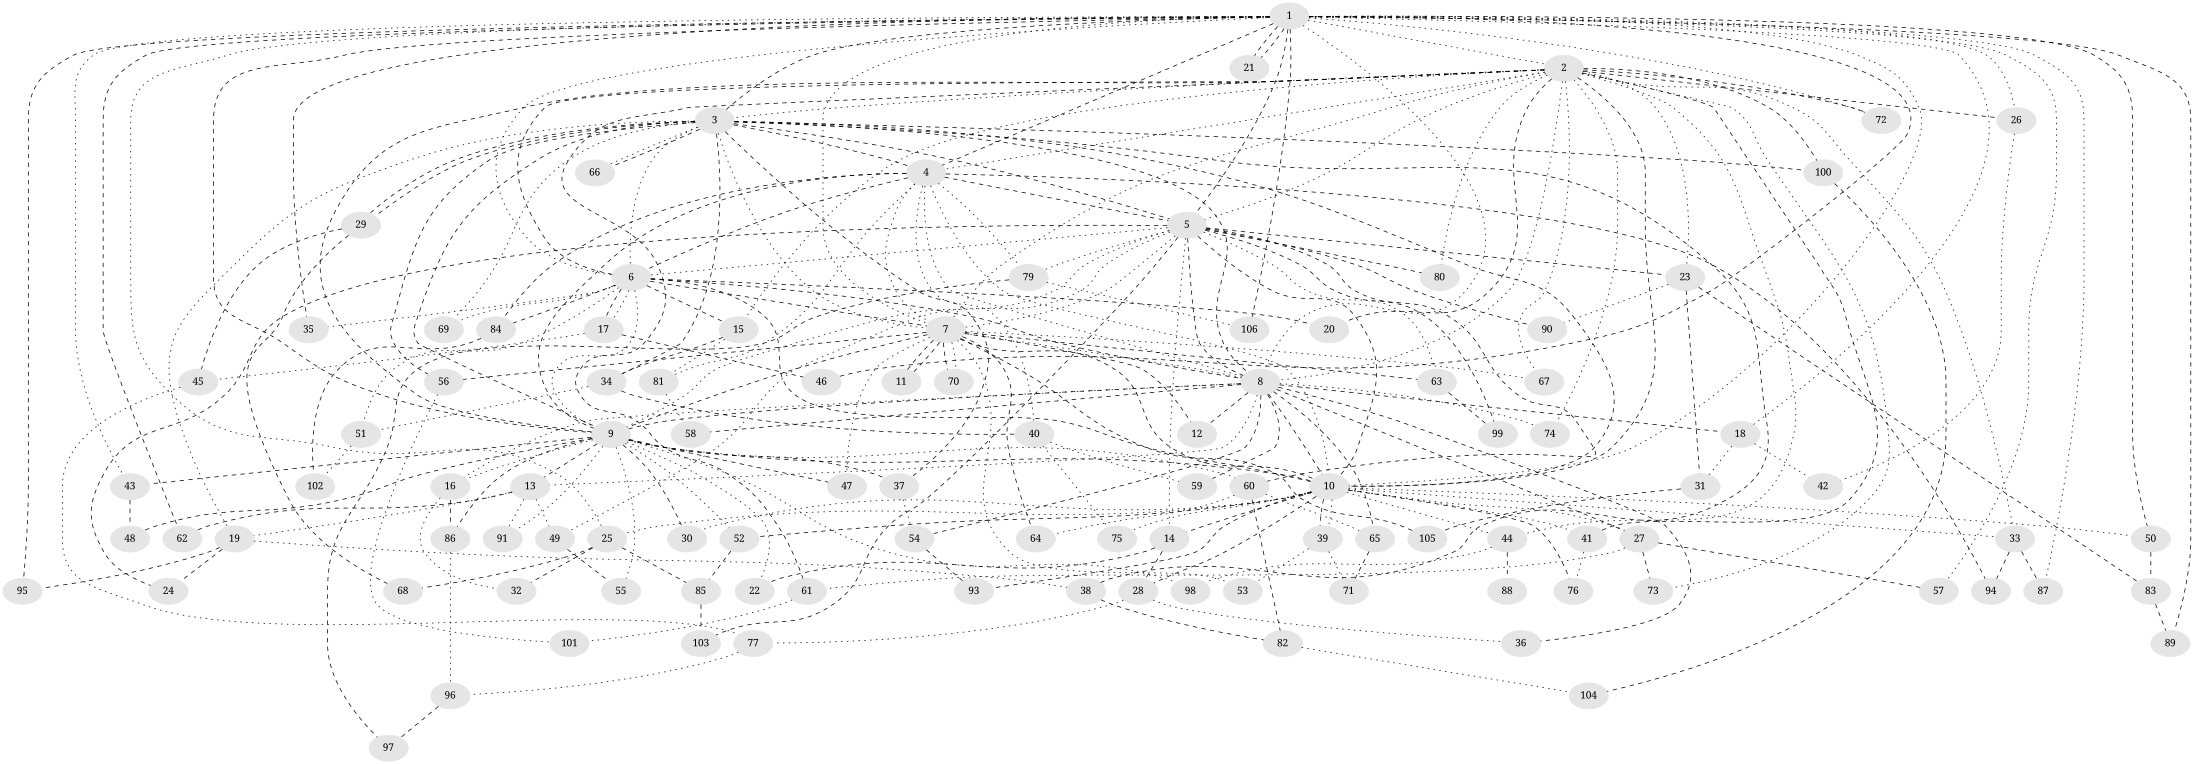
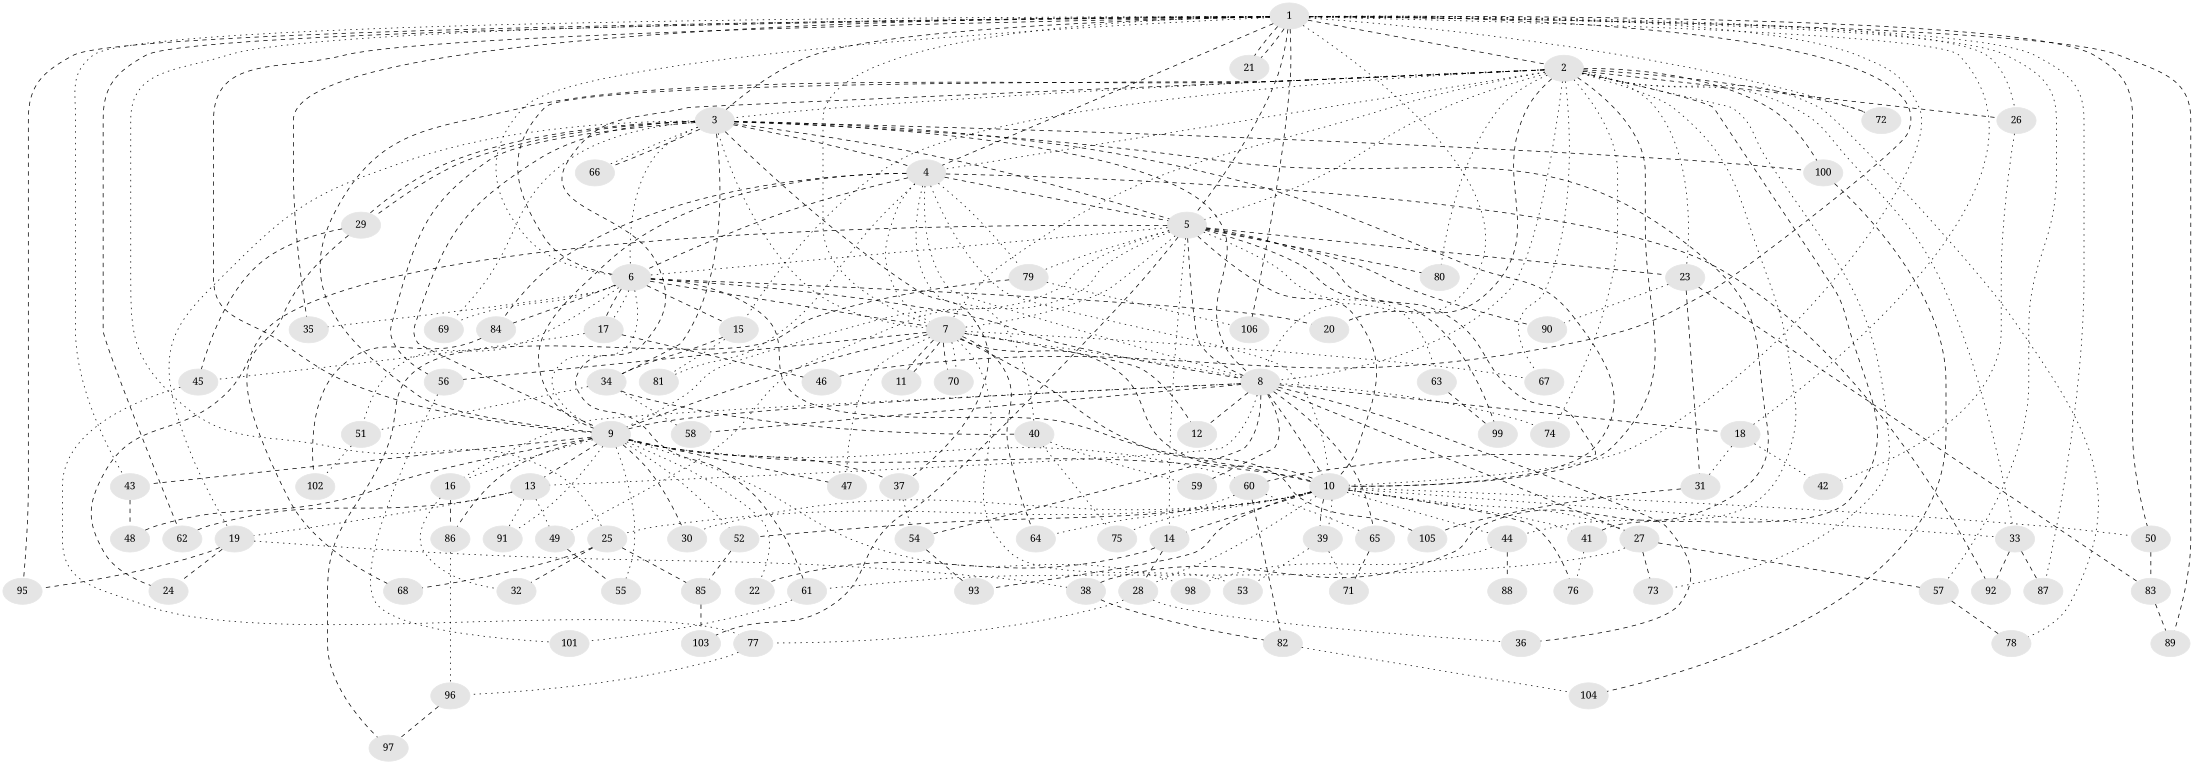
  graph {
    fontname="Noto Serif"
    node [color=gray90 fontname="Noto Serif" style=filled]
    edge [fontname="Noto Serif" style=dashed]
    1
    2
    3
    4
    5
    6
    7
    8
    9
    10
    18
    21
    25
    26
    35
    43
    46
    50
    57
    62
    72
    87
    89
    95
    106
    15
    20
    23
    33
    41
    44
    61
    67
    73
    74
+   78
    80
    100
    19
    29
    34
    37
    38
    56
    66
    69
    40
    79
    81
    84
-   92 [label=94]
+   92
    14
    24
    49
    60
    63
    90
    99
    103
    17
    51
    11
    12
    47
    53
    64
    70
    105
    13
    16
    27
    36
    54
    58
    59
    65
    22
    30
    48
    52
    55
    86
    91
    98
    28
    39
    75
    76
    93
    31
    42
    32
    68
    85
    83
    88
    101
    104
    45
    82
    97
    102
    71
    96
    77
-   1 -- 2 [style=dotted]
+   1 -- 2
    1 -- 3
    1 -- 4
    1 -- 5
    1 -- 6 [style=dotted]
    1 -- 7 [style=dotted]
    1 -- 8 [style=dotted]
    1 -- 9
    1 -- 10 [style=dotted]
    1 -- 18 [style=dotted]
    1 -- 21
    1 -- 21
    1 -- 25 [style=dotted]
    1 -- 26 [style=dotted]
    1 -- 35
    1 -- 43 [style=dotted]
    1 -- 46
    1 -- 50
    1 -- 57 [style=dotted]
    1 -- 62
    1 -- 72 [style=dotted]
    1 -- 87 [style=dotted]
    1 -- 89
    1 -- 95
    1 -- 106
    2 -- 3 [style=dotted]
    2 -- 4 [style=dotted]
    2 -- 5 [style=dotted]
    2 -- 6
    2 -- 7 [style=dotted]
    2 -- 8 [style=dotted]
    2 -- 9
    2 -- 10
    2 -- 26
    2 -- 72
    2 -- 15 [style=dotted]
    2 -- 20
    2 -- 23 [style=dotted]
    2 -- 33 [style=dotted]
    2 -- 41
    2 -- 44 [style=dotted]
    2 -- 61
    2 -- 67 [style=dotted]
    2 -- 73 [style=dotted]
    2 -- 74 [style=dotted]
+   2 -- 78 [style=dotted]
    2 -- 80 [style=dotted]
    2 -- 100
    3 -- 4
    3 -- 5
    3 -- 6 [style=dotted]
    3 -- 7 [style=dotted]
    3 -- 8
    3 -- 9
    3 -- 10
    3 -- 100
    3 -- 19 [style=dotted]
    3 -- 29
    3 -- 29
    3 -- 34
    3 -- 37
    3 -- 38
    3 -- 56
    3 -- 66 [style=dotted]
    3 -- 66
    3 -- 69 [style=dotted]
    4 -- 5
    4 -- 6
    4 -- 7 [style=dotted]
    4 -- 8 [style=dotted]
    4 -- 9
    4 -- 10 [style=dotted]
    4 -- 40 [style=dotted]
    4 -- 79 [style=dotted]
    4 -- 81 [style=dotted]
    4 -- 84
    4 -- 92
    5 -- 6 [style=dotted]
    5 -- 7 [style=dotted]
    5 -- 8
    5 -- 9 [style=dotted]
    5 -- 10
    5 -- 23
    5 -- 80
    5 -- 79 [style=dotted]
    5 -- 14 [style=dotted]
    5 -- 24
    5 -- 49 [style=dotted]
    5 -- 60
    5 -- 63 [style=dotted]
    5 -- 90
    5 -- 99
    5 -- 103
    6 -- 7
    6 -- 8
    6 -- 9 [style=dotted]
    6 -- 10
    6 -- 35 [style=dotted]
    6 -- 15
    6 -- 20
    6 -- 69 [style=dotted]
    6 -- 84
    6 -- 17
    6 -- 17 [style=dotted]
    6 -- 51 [style=dotted]
    7 -- 8 [style=dotted]
    7 -- 9
    7 -- 10
    7 -- 67 [style=dotted]
    7 -- 56
-   7 -- 63
    7 -- 11
    7 -- 11
    7 -- 12
    7 -- 47 [style=dotted]
    7 -- 53 [style=dotted]
    7 -- 64
    7 -- 70
    7 -- 70 [style=dotted]
    7 -- 105
    8 -- 9
    8 -- 10
    8 -- 18
    8 -- 74 [style=dotted]
    8 -- 12
    8 -- 13 [style=dotted]
    8 -- 16 [style=dotted]
    8 -- 27
    8 -- 36
    8 -- 54
    8 -- 58
    8 -- 59
    8 -- 65
    9 -- 10
    9 -- 43
    9 -- 37
    9 -- 60 [style=dotted]
    9 -- 47
    9 -- 13
    9 -- 16 [style=dotted]
    9 -- 22 [style=dotted]
    9 -- 30
    9 -- 48
    9 -- 52 [style=dotted]
    9 -- 55 [style=dotted]
    9 -- 86
    9 -- 91 [style=dotted]
    9 -- 98 [style=dotted]
    10 -- 25 [style=dotted]
    10 -- 50 [style=dotted]
    10 -- 33 [style=dotted]
    10 -- 41 [style=dotted]
    10 -- 44 [style=dotted]
    10 -- 14
    10 -- 27 [style=dotted]
    10 -- 30 [style=dotted]
    10 -- 52
-   10 -- 28
+   10 -- 28 [style=dotted]
    10 -- 39
    10 -- 39 [style=dotted]
    10 -- 75 [style=dotted]
    10 -- 76
    10 -- 93
    18 -- 31 [style=dotted]
    18 -- 42 [style=dotted]
    25 -- 32
    25 -- 68
    25 -- 85
    26 -- 42 [style=dotted]
    43 -- 48
    50 -- 83
+   57 -- 78
    15 -- 34
    15 -- 81 [style=dotted]
    23 -- 90 [style=dotted]
    23 -- 31
    23 -- 83
    33 -- 87
    33 -- 92
    41 -- 76 [style=dotted]
    44 -- 98 [style=dotted]
    44 -- 88
    61 -- 101 [style=dotted]
    100 -- 104
    19 -- 95
    19 -- 38 [style=dotted]
    19 -- 24
    29 -- 68
    29 -- 45
    34 -- 40
    34 -- 51 [style=dotted]
-   81 -- 58 [style=dotted]
+   34 -- 58 [style=dotted]
    37 -- 54 [style=dotted]
    38 -- 82
    56 -- 101 [style=dotted]
    40 -- 59 [style=dotted]
    40 -- 75 [style=dotted]
    79 -- 106 [style=dotted]
    79 -- 97
    84 -- 102
    14 -- 22
    14 -- 28
    49 -- 55
    60 -- 64 [style=dotted]
    60 -- 65 [style=dotted]
    60 -- 82
    63 -- 99
    17 -- 46
    17 -- 45 [style=dotted]
    51 -- 102 [style=dotted]
    13 -- 62
    13 -- 19 [style=dotted]
    13 -- 49 [style=dotted]
    13 -- 91 [style=dotted]
    16 -- 86
    16 -- 32 [style=dotted]
    27 -- 57
    27 -- 61 [style=dotted]
    27 -- 73
    54 -- 93
    65 -- 71
    52 -- 85
    86 -- 96 [style=dotted]
    28 -- 36 [style=dotted]
    28 -- 77 [style=dotted]
    39 -- 53 [style=dotted]
    39 -- 71 [style=dotted]
    31 -- 105
    85 -- 103
    83 -- 89
    45 -- 77 [style=dotted]
    82 -- 104 [style=dotted]
    96 -- 97
    77 -- 96 [style=dotted]
  }
